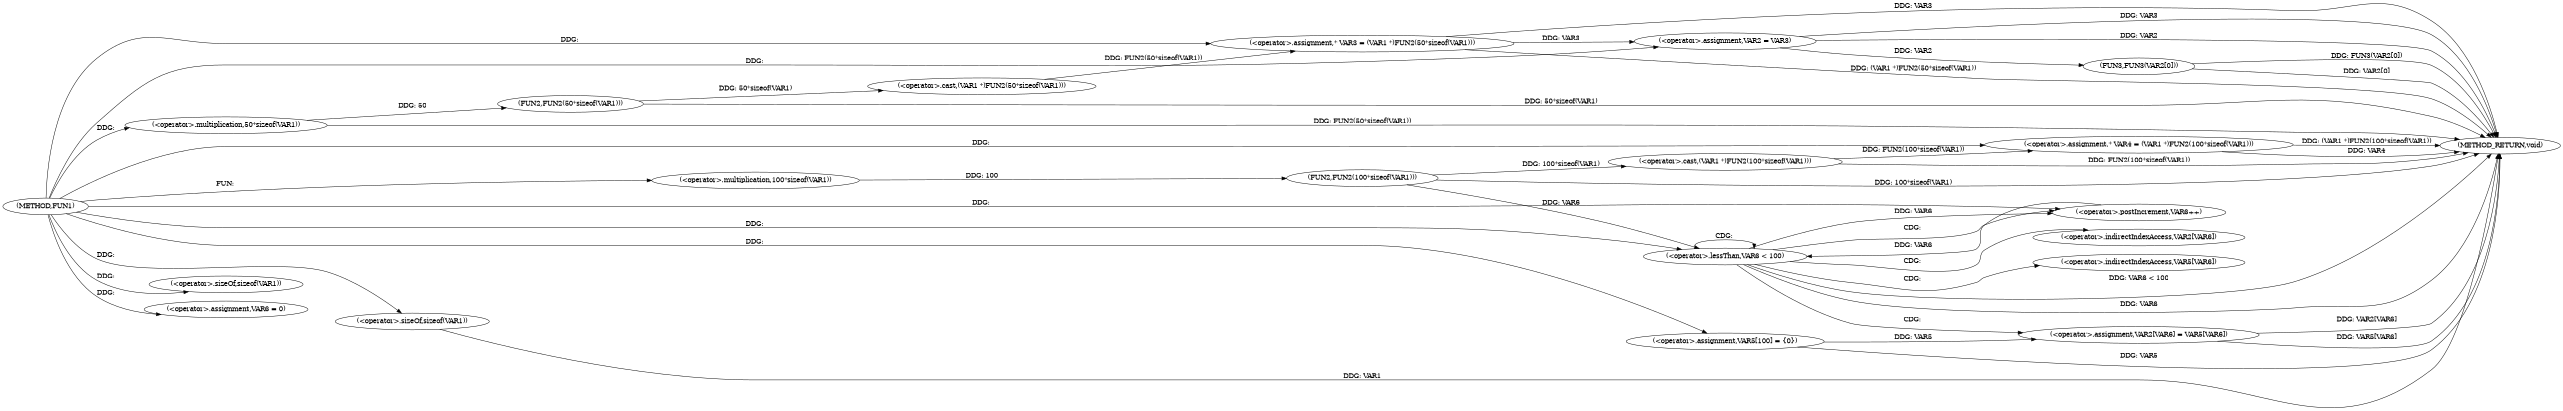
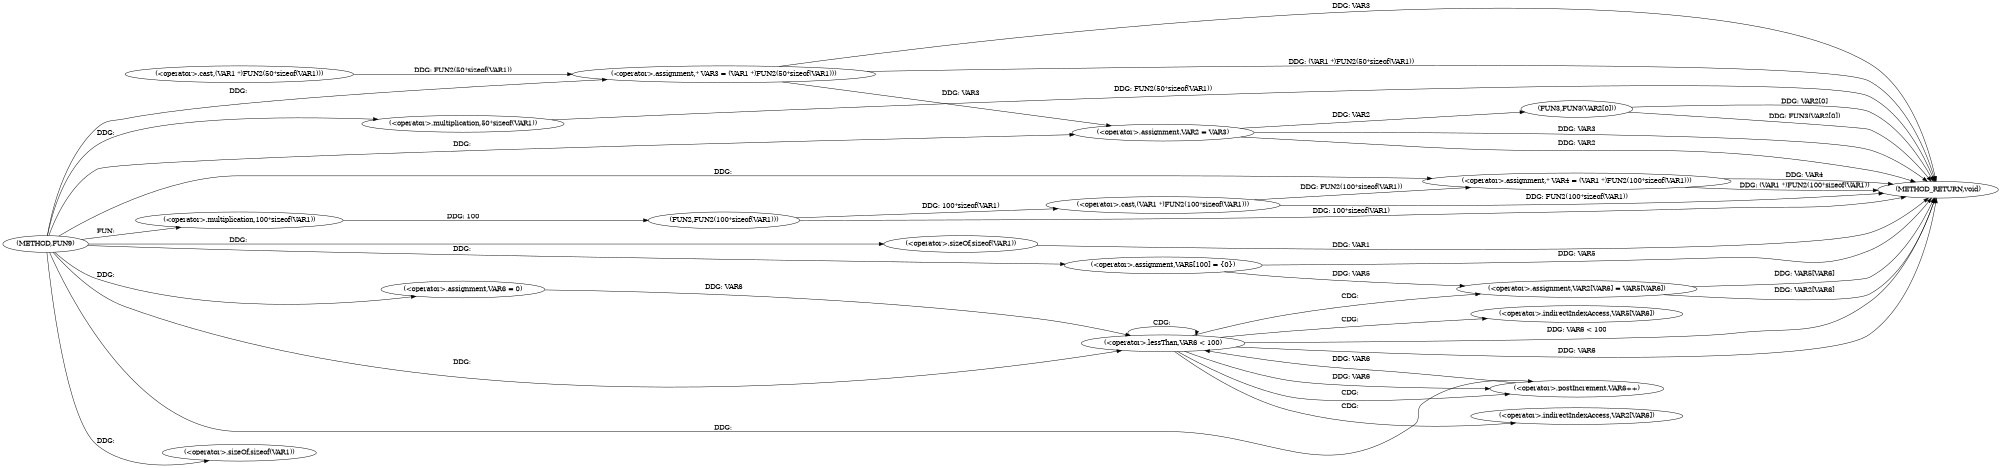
  digraph {
    rankdir=LR
-   n1 [label="(METHOD,FUN1)"]
+   n1 [label="(METHOD,FUN9)"]
    n2 [label="(<operator>.assignment,* VAR3 = (VAR1 *)FUN2(50*sizeof(VAR1)))"]
    n3 [label="(<operator>.multiplication,50*sizeof(VAR1))"]
    n4 [label="(<operator>.sizeOf,sizeof(VAR1))"]
    n5 [label="(<operator>.assignment,* VAR4 = (VAR1 *)FUN2(100*sizeof(VAR1)))"]
    n6 [label="(<operator>.multiplication,100*sizeof(VAR1))"]
    n7 [label="(<operator>.sizeOf,sizeof(VAR1))"]
    n8 [label="(<operator>.assignment,VAR2 = VAR3)"]
    n9 [label="(<operator>.assignment,VAR5[100] = {0})"]
    n10 [label="(<operator>.assignment,VAR6 = 0)"]
    n11 [label="(<operator>.lessThan,VAR6 < 100)"]
    n12 [label="(<operator>.postIncrement,VAR6++)"]
    n13 [label="(METHOD_RETURN,void)"]
-   n14 [label="(FUN2,FUN2(50*sizeof(VAR1)))"]
    n15 [label="(FUN2,FUN2(100*sizeof(VAR1)))"]
    n16 [label="(FUN3,FUN3(VAR2[0]))"]
    n17 [label="(<operator>.assignment,VAR2[VAR6] = VAR5[VAR6])"]
    n18 [label="(<operator>.indirectIndexAccess,VAR2[VAR6])"]
    n19 [label="(<operator>.indirectIndexAccess,VAR5[VAR6])"]
    n20 [label="(<operator>.cast,(VAR1 *)FUN2(50*sizeof(VAR1)))"]
    n21 [label="(<operator>.cast,(VAR1 *)FUN2(100*sizeof(VAR1)))"]
    n1 -> n2 [label="DDG: "]
    n1 -> n3 [label="DDG: "]
    n1 -> n4 [label="DDG: "]
    n1 -> n5 [label="DDG: "]
    n1 -> n6 [label="FUN: "]
    n1 -> n7 [label="DDG: "]
    n1 -> n8 [label="DDG: "]
    n1 -> n9 [label="DDG: "]
    n1 -> n10 [label="DDG: "]
    n1 -> n11 [label="DDG: "]
    n1 -> n12 [label="DDG: "]
    n2 -> n8 [label="DDG: VAR3"]
    n2 -> n13 [label="DDG: VAR3"]
    n2 -> n13 [label="DDG: (VAR1 *)FUN2(50*sizeof(VAR1))"]
    n3 -> n13 [label="DDG: FUN2(50*sizeof(VAR1))"]
-   n3 -> n14 [label="DDG: 50"]
    n5 -> n13 [label="DDG: (VAR1 *)FUN2(100*sizeof(VAR1))"]
    n5 -> n13 [label="DDG: VAR4"]
    n6 -> n15 [label="DDG: 100"]
    n7 -> n13 [label="DDG: VAR1"]
    n8 -> n13 [label="DDG: VAR3"]
    n8 -> n13 [label="DDG: VAR2"]
    n8 -> n16 [label="DDG: VAR2"]
    n9 -> n13 [label="DDG: VAR5"]
    n9 -> n17 [label="DDG: VAR5"]
-   n15 -> n11 [label="DDG: VAR6"]
+   n10 -> n11 [label="DDG: VAR6"]
    n11 -> n11 [label="CDG: "]
    n11 -> n12 [label="DDG: VAR6"]
    n11 -> n12 [label="CDG: "]
    n11 -> n13 [label="DDG: VAR6 < 100"]
    n11 -> n13 [label="DDG: VAR6"]
    n11 -> n17 [label="CDG: "]
    n11 -> n18 [label="CDG: "]
    n11 -> n19 [label="CDG: "]
    n12 -> n11 [label="DDG: VAR6"]
-   n14 -> n13 [label="DDG: 50*sizeof(VAR1)"]
-   n14 -> n20 [label="DDG: 50*sizeof(VAR1)"]
    n15 -> n13 [label="DDG: 100*sizeof(VAR1)"]
    n15 -> n21 [label="DDG: 100*sizeof(VAR1)"]
    n16 -> n13 [label="DDG: FUN3(VAR2[0])"]
    n16 -> n13 [label="DDG: VAR2[0]"]
    n17 -> n13 [label="DDG: VAR5[VAR6]"]
    n17 -> n13 [label="DDG: VAR2[VAR6]"]
    n20 -> n2 [label="DDG: FUN2(50*sizeof(VAR1))"]
    n21 -> n5 [label="DDG: FUN2(100*sizeof(VAR1))"]
    n21 -> n13 [label="DDG: FUN2(100*sizeof(VAR1))"]
  }
